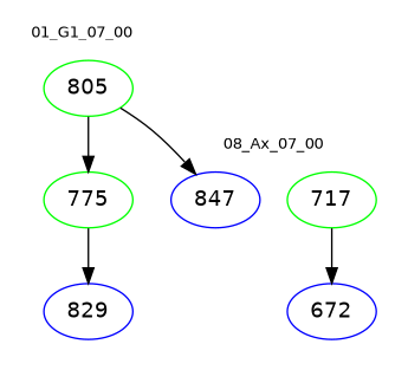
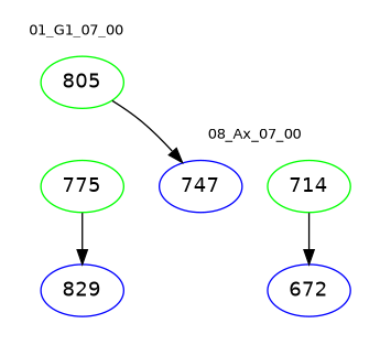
  digraph {
    fontname="DejaVu Sans"
    node [color=green fontname="DejaVu Sans"]
    edge [color=black fontname="DejaVu Sans"]
-   n1 [label=717]
+   n1 [label=714]
    n2 [color=blue label=672]
-   n3 [color=blue label=847]
+   n3 [color=blue label=747]
    n4 [label=805]
    n5 [label=775]
    n6 [color=blue label=829]
    subgraph cluster_1 {
      color=white
      fontsize=10
      label="08_Ax_07_00"
      n1
      n2
      n3
    }
    subgraph cluster_2 {
      color=white
      fontsize=10
      label="01_G1_07_00"
      n4
      n5
      n6
    }
    n1 -> n2
    n4 -> n3
-   n4 -> n5
    n5 -> n6
  }
